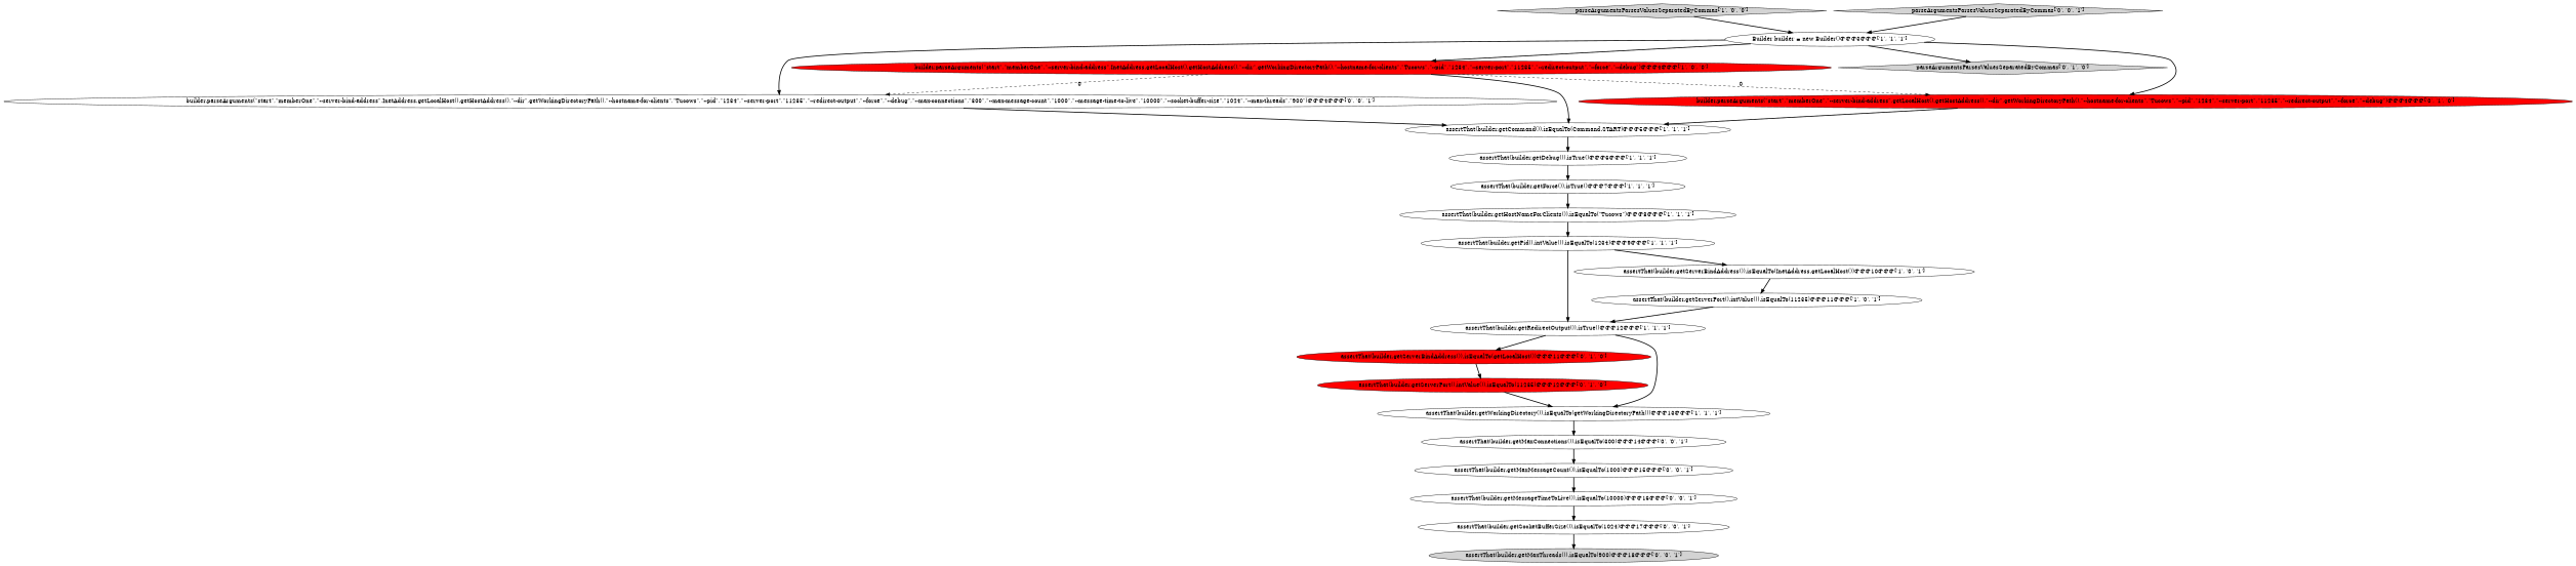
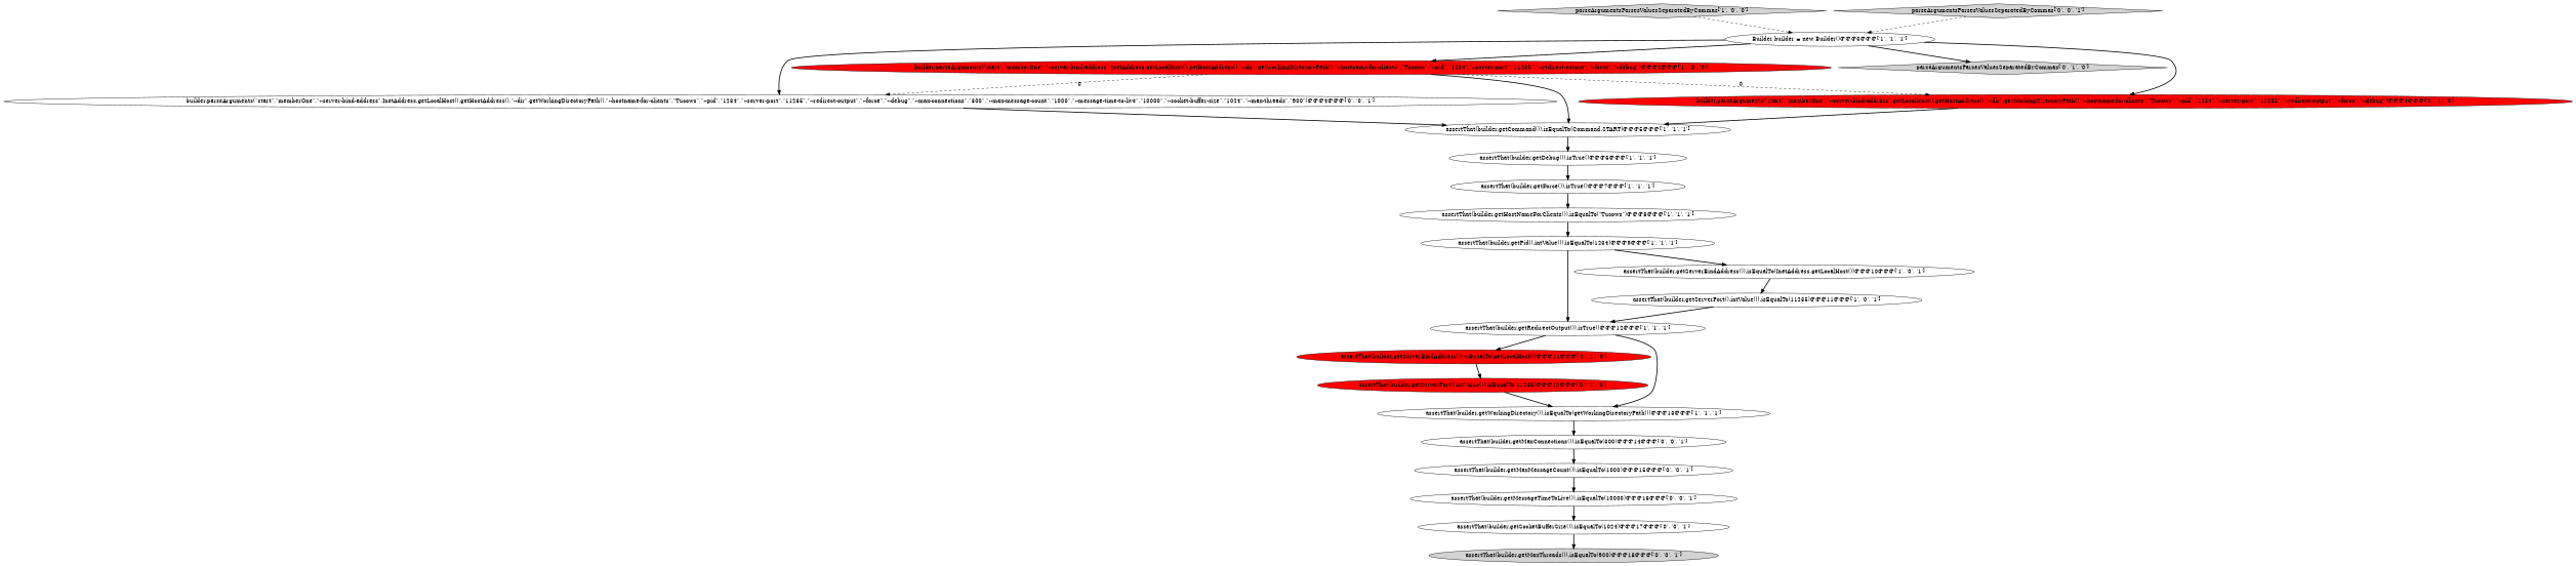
  digraph {
    node [fillcolor=white shape=ellipse style=filled]
    edge [style=bold]
    n1 [label="builder.parseArguments(\"start\",\"memberOne\",\"--server-bind-address\",InetAddress.getLocalHost().getHostAddress(),\"--dir\",getWorkingDirectoryPath(),\"--hostname-for-clients\",\"Tucows\",\"--pid\",\"1234\",\"--server-port\",\"11235\",\"--redirect-output\",\"--force\",\"--debug\",\"--max-connections\",\"300\",\"--max-message-count\",\"1000\",\"--message-time-to-live\",\"10000\",\"--socket-buffer-size\",\"1024\",\"--max-threads\",\"900\")@@@4@@@['0', '0', '1']"]
    n2 [label="assertThat(builder.getCommand()).isEqualTo(Command.START)@@@5@@@['1', '1', '1']"]
    n3 [label="assertThat(builder.getDebug()).isTrue()@@@6@@@['1', '1', '1']"]
    n4 [fillcolor=red label="assertThat(builder.getServerBindAddress()).isEqualTo(getLocalHost())@@@11@@@['0', '1', '0']"]
    n5 [fillcolor=red label="assertThat(builder.getServerPort().intValue()).isEqualTo(11235)@@@12@@@['0', '1', '0']"]
    n6 [label="assertThat(builder.getWorkingDirectory()).isEqualTo(getWorkingDirectoryPath())@@@13@@@['1', '1', '1']"]
    n7 [fillcolor=lightgray label="parseArgumentsParsesValuesSeparatedByCommas['1', '0', '0']" shape=diamond]
    n8 [label="Builder builder = new Builder()@@@3@@@['1', '1', '1']"]
    n9 [fillcolor=red label="builder.parseArguments(\"start\",\"memberOne\",\"--server-bind-address\",getLocalHost().getHostAddress(),\"--dir\",getWorkingDirectoryPath(),\"--hostname-for-clients\",\"Tucows\",\"--pid\",\"1234\",\"--server-port\",\"11235\",\"--redirect-output\",\"--force\",\"--debug\")@@@4@@@['0', '1', '0']"]
    n10 [fillcolor=lightgray label="parseArgumentsParsesValuesSeparatedByCommas['0', '1', '0']" shape=diamond]
    n11 [fillcolor=red label="builder.parseArguments(\"start\",\"memberOne\",\"--server-bind-address\",InetAddress.getLocalHost().getHostAddress(),\"--dir\",getWorkingDirectoryPath(),\"--hostname-for-clients\",\"Tucows\",\"--pid\",\"1234\",\"--server-port\",\"11235\",\"--redirect-output\",\"--force\",\"--debug\")@@@4@@@['1', '0', '0']"]
    n12 [fillcolor=lightgray label="parseArgumentsParsesValuesSeparatedByCommas['0', '0', '1']" shape=diamond]
    n13 [label="assertThat(builder.getForce()).isTrue()@@@7@@@['1', '1', '1']"]
    n14 [label="assertThat(builder.getHostNameForClients()).isEqualTo(\"Tucows\")@@@8@@@['1', '1', '1']"]
    n15 [label="assertThat(builder.getPid().intValue()).isEqualTo(1234)@@@9@@@['1', '1', '1']"]
    n16 [label="assertThat(builder.getServerPort().intValue()).isEqualTo(11235)@@@11@@@['1', '0', '1']"]
    n17 [label="assertThat(builder.getRedirectOutput()).isTrue()@@@12@@@['1', '1', '1']"]
    n18 [label="assertThat(builder.getMaxConnections()).isEqualTo(300)@@@14@@@['0', '0', '1']"]
    n19 [label="assertThat(builder.getServerBindAddress()).isEqualTo(InetAddress.getLocalHost())@@@10@@@['1', '0', '1']"]
    n20 [fillcolor=lightgray label="assertThat(builder.getMaxThreads()).isEqualTo(900)@@@18@@@['0', '0', '1']"]
    n21 [label="assertThat(builder.getMessageTimeToLive()).isEqualTo(10000)@@@16@@@['0', '0', '1']"]
    n22 [label="assertThat(builder.getSocketBufferSize()).isEqualTo(1024)@@@17@@@['0', '0', '1']"]
    n23 [label="assertThat(builder.getMaxMessageCount()).isEqualTo(1000)@@@15@@@['0', '0', '1']"]
    n1 -> n2
    n2 -> n3
    n3 -> n13
    n4 -> n5
    n5 -> n6
    n6 -> n18
-   n7 -> n8
+   n7 -> n8 [style=dashed]
    n8 -> n1
    n8 -> n9
    n8 -> n10
    n8 -> n11
    n9 -> n2
    n11 -> n1 [label=0 style=dashed]
    n11 -> n2
    n11 -> n9 [label=0 style=dashed]
-   n12 -> n8
+   n12 -> n8 [style=dashed]
    n13 -> n14
    n14 -> n15
    n15 -> n17
    n15 -> n19
    n16 -> n17
    n17 -> n4
    n17 -> n6
    n18 -> n23
    n19 -> n16
    n21 -> n22
    n22 -> n20
    n23 -> n21
  }
